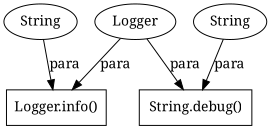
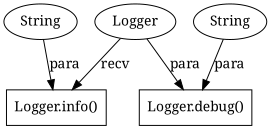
  digraph {
    fontname="Noto Serif"
    node [fontname="Noto Serif" shape=ellipse]
    edge [fontname="Noto Serif" style=solid]
    n1 [label="Logger.info()" shape=box]
    n2 [label=String]
    n3 [label=Logger]
-   n4 [label="String.debug()" shape=box]
+   n4 [label="Logger.debug()" shape=box]
    n5 [label=String]
    n2 -> n1 [label=para]
-   n3 -> n1 [label=para]
+   n3 -> n1 [label=recv]
    n3 -> n4 [label=para]
    n5 -> n4 [label=para]
  }
